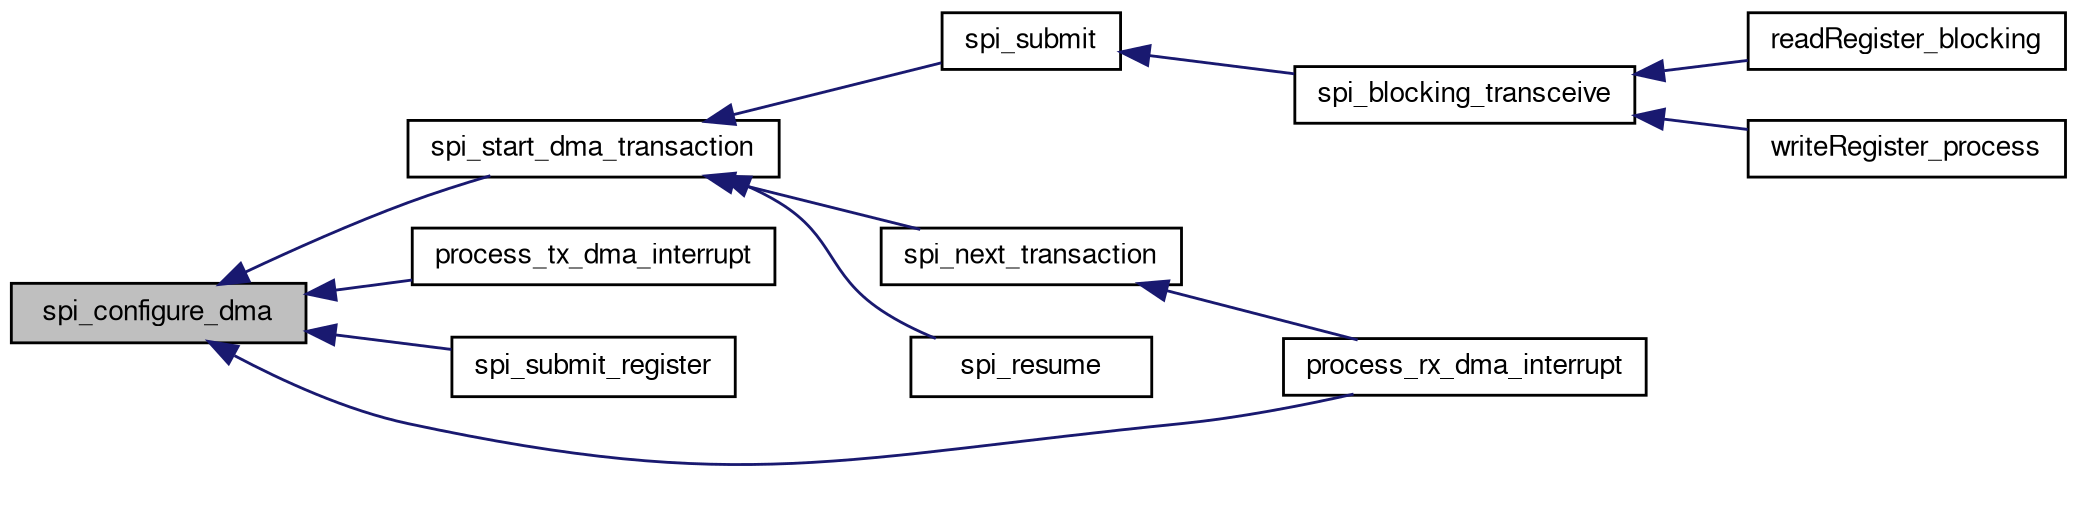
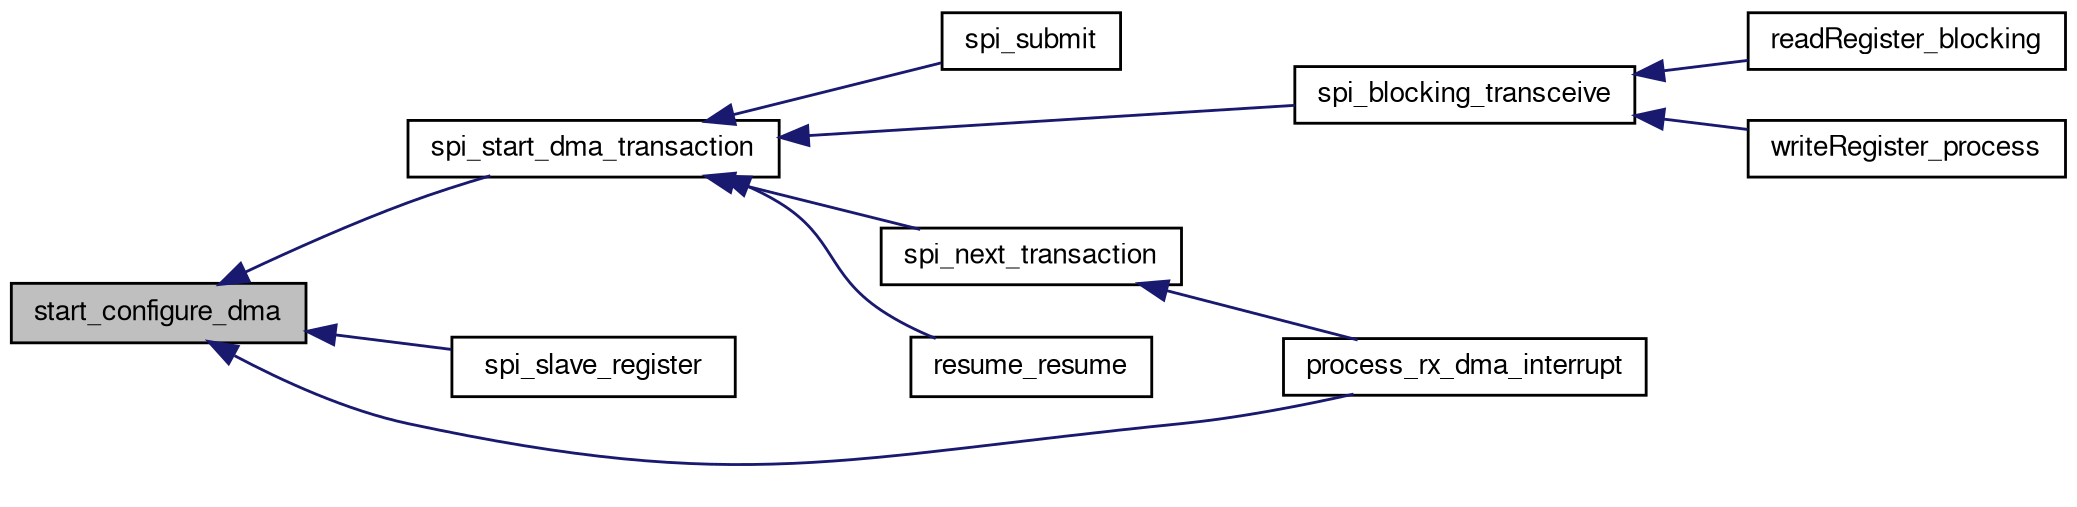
  digraph {
    rankdir=LR
    node [color=black fillcolor=white fontname=FreeSans fontsize=10 shape=record style=filled]
    edge [color=midnightblue dir=back fontname=FreeSans fontsize=10 labelfontname=FreeSans labelfontsize=10 style=solid]
-   n1 [fillcolor=grey75 fontcolor=black height=0.2 label=spi_configure_dma width=0.4]
+   n1 [fillcolor=grey75 fontcolor=black height=0.2 label=start_configure_dma width=0.4]
    n2 [height=0.2 label=process_rx_dma_interrupt width=0.4]
-   n3 [height=0.2 label=process_tx_dma_interrupt width=0.4]
-   n4 [height=0.2 label=spi_submit_register width=0.4]
+   n4 [height=0.2 label=spi_slave_register width=0.4]
    n5 [height=0.2 label=spi_start_dma_transaction width=0.4]
    n6 [height=0.2 label=spi_submit width=0.4]
-   n7 [height=0.2 label=spi_resume width=0.4]
+   n7 [height=0.2 label=resume_resume width=0.4]
    n8 [height=0.2 label=spi_next_transaction width=0.4]
    n9 [height=0.2 label=spi_blocking_transceive width=0.4]
    n10 [height=0.2 label=readRegister_blocking width=0.4]
    n11 [height=0.2 label=writeRegister_process width=0.4]
    n1 -> n2
-   n1 -> n3
    n1 -> n4
    n1 -> n5
    n5 -> n6
    n5 -> n7
    n5 -> n8
-   n6 -> n9
+   n5 -> n9
    n8 -> n2
    n9 -> n10
    n9 -> n11
  }
